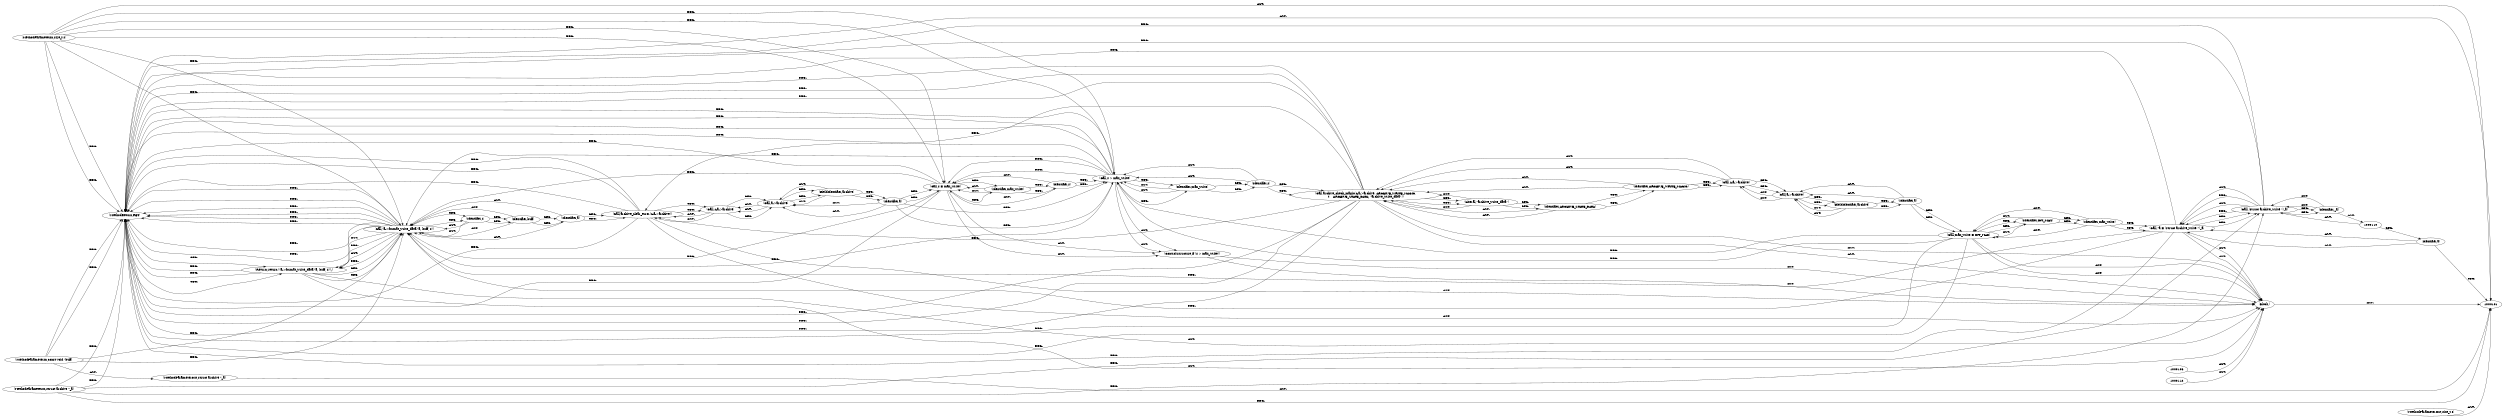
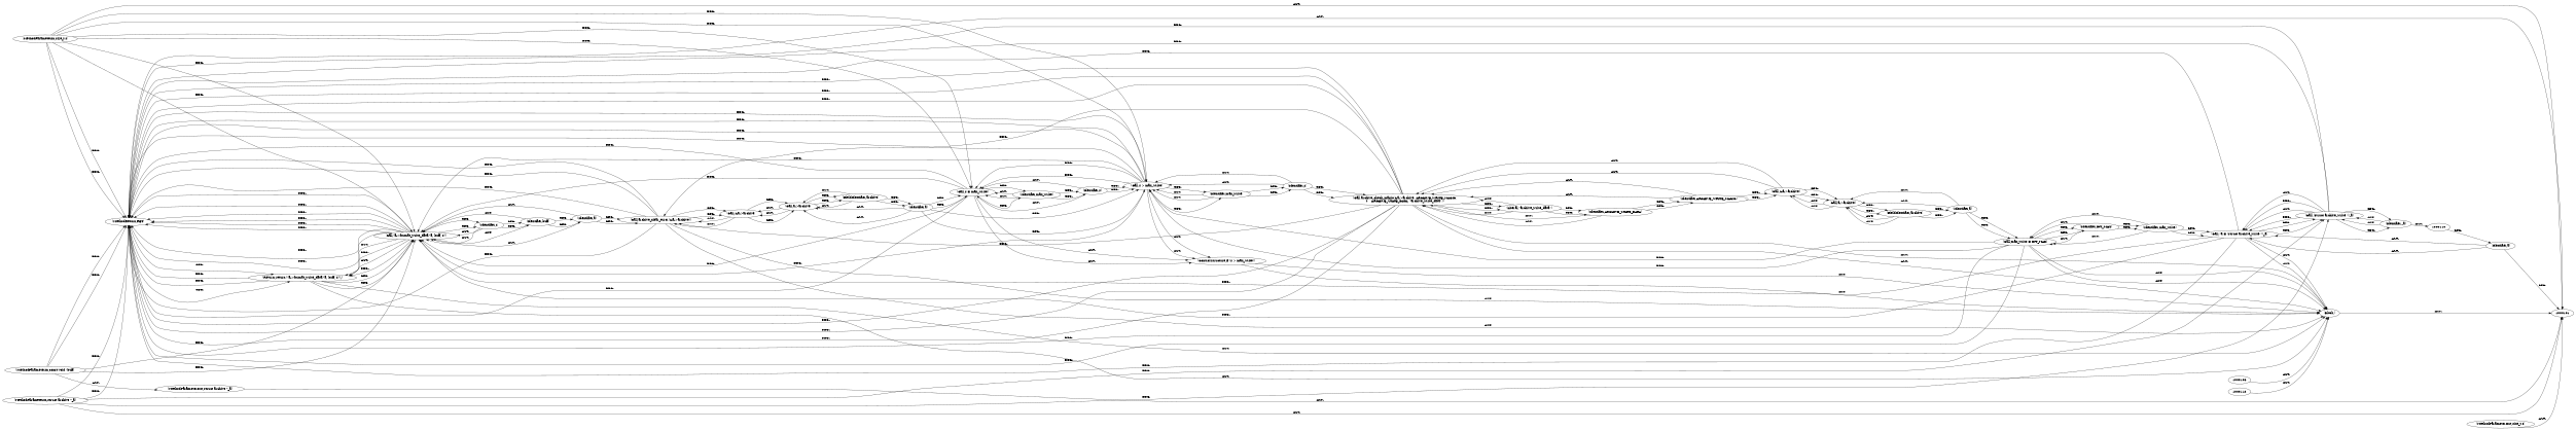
  digraph {
    rankdir=LR
    n1 [label="(MethodReturn,RET)"]
    n2 [label="(Return,return ((a->format_write_data)(a, buff, s));)"]
    1000101
    n4 [label="(Call,(a->format_write_data)(a, buff, s))"]
    n5 [label="(Block,)"]
    n6 [label="(MethodParameterIn,struct archive *_a)"]
    n7 [label="(Call,(struct archive_write *)_a)"]
    n8 [label="(Call,*a = (struct archive_write *)_a)"]
    n9 [label="(Identifier,_a)"]
    n10 [label="(MethodParameterOut,struct archive *_a)"]
    n11 [label="(MethodParameterIn,const void *buff)"]
    n12 [label="(Identifier,s)"]
    n13 [label="(MethodParameterIn,size_t s)"]
    n14 [label="(Call,s = max_write)"]
    n15 [label="(Call,s > max_write)"]
    n16 [label="(Identifier,max_write)"]
    n17 [label="(ControlStructure,if (s > max_write))"]
    n18 [label="(Identifier,max_write)"]
    n19 [label="(MethodParameterOut,size_t s)"]
    n20 [label="(Identifier,s)"]
    n21 [label="(Call,archive_clear_error(&a->archive))"]
    n22 [label="(Call,&a->archive)"]
    n23 [label="(Call,a->archive)"]
    n24 [label="(FieldIdentifier,archive)"]
    n25 [label="(Identifier,a)"]
    n26 [label="(Identifier,buff)"]
    n27 [label="(Identifier,a)"]
    n28 [label="(Identifier,a)"]
    1000110
    n30 [label="(Call,max_write = INT_MAX)"]
    n31 [label="(Identifier,INT_MAX)"]
    n32 [label="(Identifier,max_write)"]
    n33 [label="(Call,archive_check_magic(&a->archive, ARCHIVE_WRITE_MAGIC,\n \t    ARCHIVE_STATE_DATA, \"archive_write_data\"))"]
    n34 [label="(Literal,\"archive_write_data\")"]
    n35 [label="(Identifier,ARCHIVE_STATE_DATA)"]
    n36 [label="(Call,&a->archive)"]
    n37 [label="(Call,a->archive)"]
    n38 [label="(FieldIdentifier,archive)"]
    n39 [label="(Identifier,a)"]
    n40 [label="(Identifier,ARCHIVE_WRITE_MAGIC)"]
    n41 [label="(Identifier,s)"]
    1000106
    1000112
    n1 -> n2 [label="CFG: "]
    n1 -> n2 [label="CFG: "]
    n1 -> 1000101 [label="AST: "]
    n2 -> n1 [label="DDG: "]
    n2 -> n1 [label="DDG: "]
    n2 -> n4 [label="CFG: "]
    n2 -> n4 [label="CFG: "]
    n2 -> n5 [label="AST: "]
    n2 -> n5 [label="AST: "]
    n4 -> n1 [label="DDG: "]
    n4 -> n1 [label="DDG: "]
    n4 -> n1 [label="DDG: "]
    n4 -> n1 [label="DDG: "]
    n4 -> n1 [label="DDG: "]
    n4 -> n1 [label="DDG: "]
    n4 -> n1 [label="DDG: "]
    n4 -> n1 [label="DDG: "]
    n4 -> n2 [label="AST: "]
    n4 -> n2 [label="DDG: "]
    n4 -> n2 [label="AST: "]
    n4 -> n2 [label="DDG: "]
    n4 -> n12 [label="CFG: "]
    n4 -> n12 [label="CFG: "]
    n5 -> 1000101 [label="AST: "]
    n6 -> n1 [label="DDG: "]
    n6 -> n1 [label="DDG: "]
-   n6 -> 1000101 [label="DDG: "]
+   n6 -> 1000101 [label="AST: "]
    n6 -> n7 [label="DDG: "]
    n6 -> n7 [label="DDG: "]
    n7 -> n1 [label="DDG: "]
    n7 -> n1 [label="DDG: "]
    n7 -> n8 [label="AST: "]
    n7 -> n8 [label="DDG: "]
    n7 -> n8 [label="AST: "]
    n7 -> n8 [label="DDG: "]
    n7 -> n9 [label="CFG: "]
    n7 -> n9 [label="CFG: "]
    n8 -> n1 [label="DDG: "]
    n8 -> n1 [label="DDG: "]
    n8 -> n4 [label="DDG: "]
    n8 -> n4 [label="DDG: "]
    n8 -> n5 [label="AST: "]
    n8 -> n5 [label="AST: "]
    n8 -> n7 [label="CFG: "]
    n8 -> n7 [label="CFG: "]
    n9 -> n7 [label="AST: "]
    n9 -> n7 [label="AST: "]
    n9 -> 1000110 [label="AST: "]
    n10 -> 1000101 [label="AST: "]
    n11 -> n1 [label="DDG: "]
    n11 -> n1 [label="DDG: "]
    n11 -> n4 [label="DDG: "]
    n11 -> n4 [label="DDG: "]
    n11 -> n10 [label="AST: "]
    n12 -> n4 [label="AST: "]
    n12 -> n4 [label="AST: "]
    n12 -> n26 [label="CFG: "]
    n12 -> n26 [label="CFG: "]
    n13 -> n1 [label="DDG: "]
    n13 -> n1 [label="DDG: "]
    n13 -> 1000101 [label="AST: "]
    n13 -> n4 [label="DDG: "]
    n13 -> n4 [label="DDG: "]
    n13 -> n14 [label="DDG: "]
    n13 -> n14 [label="DDG: "]
    n13 -> n15 [label="DDG: "]
    n13 -> n15 [label="DDG: "]
    n14 -> n1 [label="DDG: "]
    n14 -> n1 [label="DDG: "]
    n14 -> n4 [label="DDG: "]
    n14 -> n4 [label="DDG: "]
    n14 -> n16 [label="CFG: "]
    n14 -> n16 [label="CFG: "]
    n14 -> n17 [label="AST: "]
    n14 -> n17 [label="AST: "]
    n15 -> n1 [label="DDG: "]
    n15 -> n1 [label="DDG: "]
    n15 -> n1 [label="DDG: "]
    n15 -> n1 [label="DDG: "]
    n15 -> n4 [label="DDG: "]
    n15 -> n4 [label="DDG: "]
    n15 -> n14 [label="DDG: "]
    n15 -> n14 [label="DDG: "]
    n15 -> n17 [label="AST: "]
    n15 -> n17 [label="AST: "]
    n15 -> n18 [label="CFG: "]
    n15 -> n18 [label="CFG: "]
    n16 -> n14 [label="AST: "]
    n16 -> n14 [label="AST: "]
    n16 -> n20 [label="CFG: "]
    n16 -> n20 [label="CFG: "]
    n17 -> n5 [label="AST: "]
    n17 -> n5 [label="AST: "]
    n18 -> n15 [label="AST: "]
    n18 -> n15 [label="AST: "]
    n18 -> n41 [label="CFG: "]
    n18 -> n41 [label="CFG: "]
    n19 -> 1000101 [label="AST: "]
    n20 -> n14 [label="AST: "]
    n20 -> n14 [label="AST: "]
    n20 -> n15 [label="CFG: "]
    n20 -> n15 [label="CFG: "]
    n21 -> n1 [label="DDG: "]
    n21 -> n1 [label="DDG: "]
    n21 -> n1 [label="DDG: "]
    n21 -> n1 [label="DDG: "]
    n21 -> n5 [label="AST: "]
    n21 -> n5 [label="AST: "]
    n21 -> n22 [label="CFG: "]
    n21 -> n22 [label="CFG: "]
    n22 -> n21 [label="AST: "]
    n22 -> n21 [label="AST: "]
    n22 -> n23 [label="CFG: "]
    n22 -> n23 [label="CFG: "]
    n23 -> n22 [label="AST: "]
    n23 -> n22 [label="AST: "]
    n23 -> n24 [label="CFG: "]
    n23 -> n24 [label="CFG: "]
    n24 -> n23 [label="AST: "]
    n24 -> n23 [label="AST: "]
    n24 -> n25 [label="CFG: "]
    n24 -> n25 [label="CFG: "]
    n25 -> n14 [label="CFG: "]
    n25 -> n14 [label="CFG: "]
    n25 -> n15 [label="CFG: "]
    n25 -> n15 [label="CFG: "]
    n25 -> n23 [label="AST: "]
    n25 -> n23 [label="AST: "]
    n26 -> n4 [label="AST: "]
    n26 -> n4 [label="AST: "]
    n26 -> n27 [label="CFG: "]
    n26 -> n27 [label="CFG: "]
    n27 -> n4 [label="AST: "]
    n27 -> n4 [label="AST: "]
    n27 -> n21 [label="CFG: "]
    n27 -> n21 [label="CFG: "]
    n28 -> 1000101 [label="CFG: "]
    n28 -> n8 [label="AST: "]
    n28 -> n8 [label="AST: "]
-   1000110 -> n7 [label="AST: "]
    1000110 -> n28 [label="CFG: "]
    n30 -> n1 [label="DDG: "]
    n30 -> n1 [label="DDG: "]
    n30 -> n5 [label="AST: "]
    n30 -> n5 [label="AST: "]
    n30 -> n15 [label="DDG: "]
    n30 -> n15 [label="DDG: "]
    n30 -> n31 [label="CFG: "]
    n30 -> n31 [label="CFG: "]
    n31 -> n30 [label="AST: "]
    n31 -> n30 [label="AST: "]
    n31 -> n32 [label="CFG: "]
    n31 -> n32 [label="CFG: "]
    n32 -> n8 [label="CFG: "]
    n32 -> n8 [label="CFG: "]
    n32 -> n30 [label="AST: "]
    n32 -> n30 [label="AST: "]
    n33 -> n1 [label="DDG: "]
    n33 -> n1 [label="DDG: "]
    n33 -> n1 [label="DDG: "]
    n33 -> n1 [label="DDG: "]
    n33 -> n1 [label="DDG: "]
    n33 -> n1 [label="DDG: "]
    n33 -> n5 [label="AST: "]
    n33 -> n5 [label="AST: "]
    n33 -> n21 [label="DDG: "]
    n33 -> n21 [label="DDG: "]
    n33 -> n34 [label="CFG: "]
    n33 -> n34 [label="CFG: "]
    n34 -> n33 [label="AST: "]
    n34 -> n33 [label="AST: "]
    n34 -> n35 [label="CFG: "]
    n34 -> n35 [label="CFG: "]
    n35 -> n33 [label="AST: "]
    n35 -> n33 [label="AST: "]
    n35 -> n40 [label="CFG: "]
    n35 -> n40 [label="CFG: "]
    n36 -> n33 [label="AST: "]
    n36 -> n33 [label="AST: "]
    n36 -> n37 [label="CFG: "]
    n36 -> n37 [label="CFG: "]
    n37 -> n36 [label="AST: "]
    n37 -> n36 [label="AST: "]
    n37 -> n38 [label="CFG: "]
    n37 -> n38 [label="CFG: "]
    n38 -> n37 [label="AST: "]
    n38 -> n37 [label="AST: "]
    n38 -> n39 [label="CFG: "]
    n38 -> n39 [label="CFG: "]
    n39 -> n30 [label="CFG: "]
    n39 -> n30 [label="CFG: "]
    n39 -> n37 [label="AST: "]
    n39 -> n37 [label="AST: "]
    n40 -> n33 [label="AST: "]
    n40 -> n33 [label="AST: "]
    n40 -> n36 [label="CFG: "]
    n40 -> n36 [label="CFG: "]
    n41 -> n15 [label="AST: "]
    n41 -> n15 [label="AST: "]
    n41 -> n33 [label="CFG: "]
    n41 -> n33 [label="CFG: "]
    1000106 -> n5 [label="AST: "]
    1000112 -> n5 [label="AST: "]
  }
